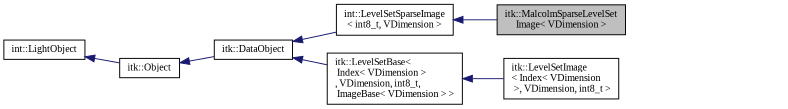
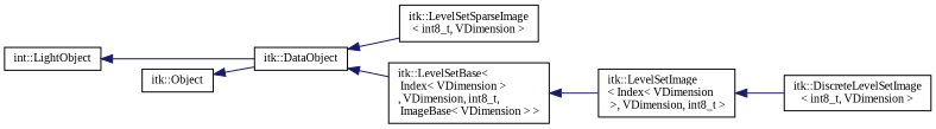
  digraph {
    fontname="Liberation Serif"
    rankdir=LR
    node [color=black fillcolor=white fontname="Liberation Serif" fontsize=10 shape=record style=filled]
    edge [color=midnightblue dir=back fontname="Liberation Serif" fontsize=10 labelfontname=Helvetica labelfontsize=10 style=solid]
-   n1 [fillcolor=grey75 fontcolor=black height=0.2 label="itk::MalcolmSparseLevelSet\lImage\< VDimension \>" width=0.4]
-   n2 [height=0.2 label="int::LevelSetSparseImage\l\< int8_t, VDimension \>" width=0.4]
+   n2 [height=0.2 label="itk::LevelSetSparseImage\l\< int8_t, VDimension \>" width=0.4]
+   n3 [height=0.2 label="itk::DiscreteLevelSetImage\l\< int8_t, VDimension \>" width=0.4]
    n4 [height=0.2 label="itk::LevelSetImage\l\< Index\< VDimension\l \>, VDimension, int8_t \>" width=0.4]
    n5 [height=0.2 label="itk::LevelSetBase\<\l Index\< VDimension \>\l, VDimension, int8_t,\l ImageBase\< VDimension \> \>" width=0.4]
    n6 [height=0.2 label="itk::DataObject" width=0.4]
    n7 [height=0.2 label="itk::Object" width=0.4]
    n8 [height=0.2 label="int::LightObject" width=0.4]
-   n2 -> n1
+   n4 -> n3
    n5 -> n4
    n6 -> n2
    n6 -> n5
    n7 -> n6
-   n8 -> n7
+   n8 -> n6
  }
